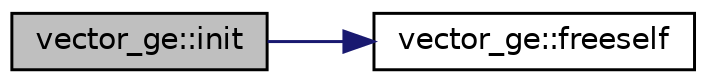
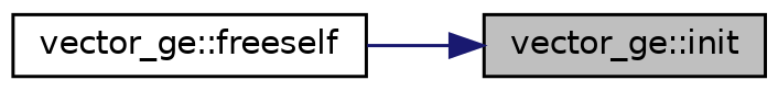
  digraph {
    rankdir=LR
    node [color=black fontname=Helvetica fontsize=10 shape=record style=filled]
    n1 [fillcolor=grey75 fontcolor=black height=0.2 label="vector_ge::init" width=0.4]
    n2 [fillcolor=white height=0.2 label="vector_ge::freeself" width=0.4]
-   n1 -> n2 [color=midnightblue fontname=Helvetica fontsize=10 labelfontname=Helvetica labelfontsize=10 style=solid]
+   n2 -> n1 [color=midnightblue fontname=Helvetica fontsize=10 labelfontname=Helvetica labelfontsize=10 style=solid]
  }
